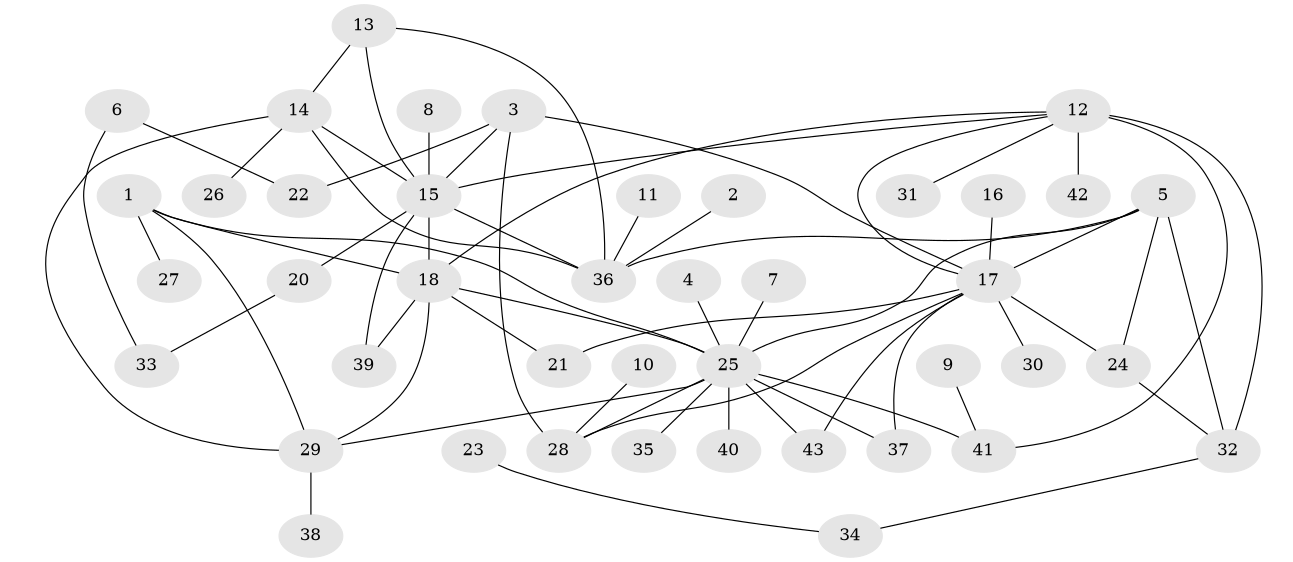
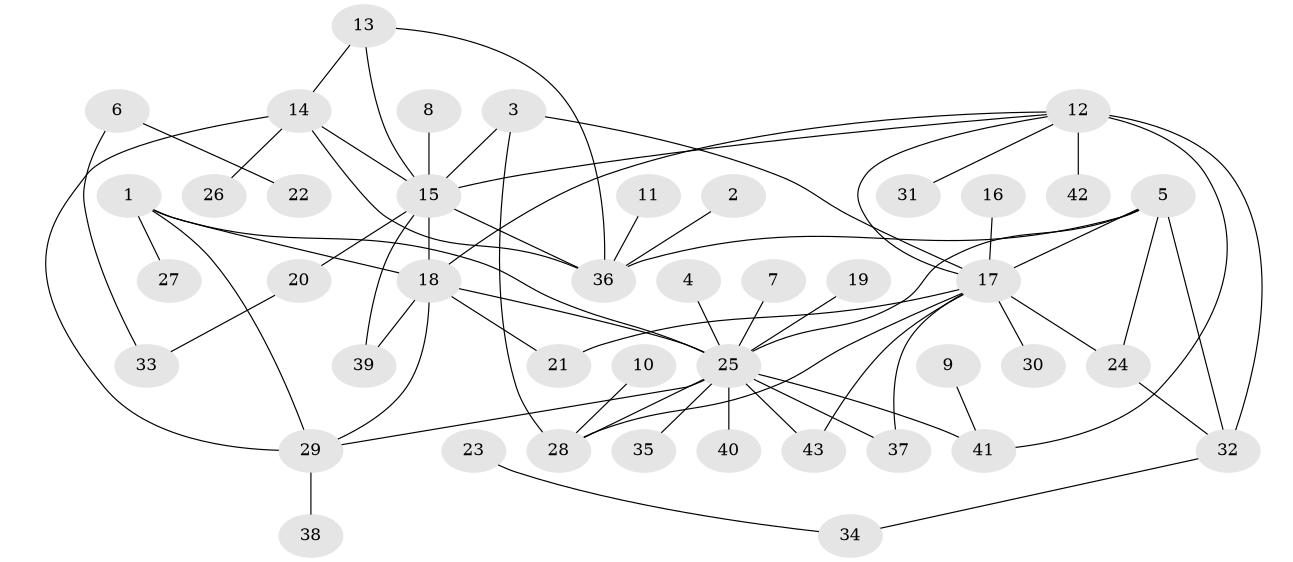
  graph {
    node [color=gray90 style=filled]
    edge [weight=1.0]
    1
    18
    25
    27
    29
    39
    21
    28
    41
    37
    35
    40
    43
    38
    2
    36
    3
    15
    17
    22
    20
    24
    30
    4
    5
    32
    34
    6
    33
    7
    8
    9
    10
    11
    12
    31
    42
    13
    14
    26
    16
+   19
    23
    1 -- 18
    1 -- 25
    1 -- 27
    1 -- 29
    18 -- 25
    18 -- 29
    18 -- 39
    18 -- 21
    25 -- 29
    25 -- 28
    25 -- 41
    25 -- 37
    25 -- 35
    25 -- 40
    25 -- 43
    29 -- 38
    2 -- 36
    3 -- 28 [weight=2.0]
    3 -- 15
    3 -- 17 [weight=2.0]
-   3 -- 22
    15 -- 18
    15 -- 39
    15 -- 36
    15 -- 20
    17 -- 21
    17 -- 28
    17 -- 37
    17 -- 43
    17 -- 24
    17 -- 30
    20 -- 33
    24 -- 32
    4 -- 25
    5 -- 25
    5 -- 36
    5 -- 17
    5 -- 24 [weight=2.0]
    5 -- 32 [weight=2.0]
    32 -- 34
    6 -- 22
    6 -- 33
    7 -- 25
    8 -- 15
    9 -- 41
    10 -- 28
    11 -- 36
    12 -- 18
    12 -- 41
    12 -- 15
    12 -- 17
    12 -- 32
    12 -- 31
    12 -- 42 [weight=3.0]
    13 -- 36
    13 -- 15
    13 -- 14
    14 -- 29
    14 -- 36
    14 -- 15
    14 -- 26
    16 -- 17
+   19 -- 25
    23 -- 34
  }
